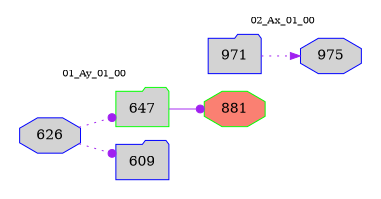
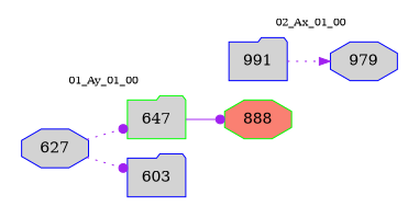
  digraph {
    rankdir=LR
    node [color=blue fillcolor=lightgrey shape=octagon style=filled]
    edge [arrowhead=dot color=purple style=dotted]
-   n1 [label=626]
-   n2 [label=609 shape=folder]
+   n1 [label=627]
+   n2 [label=603 shape=folder]
    n3 [color=green label=647 shape=folder]
-   n4 [label=971 shape=folder]
-   n5 [color=green fillcolor=salmon label=881]
-   n6 [label=975]
+   n4 [label=991 shape=folder]
+   n5 [color=green fillcolor=salmon label=888]
+   n6 [label=979]
    subgraph cluster_1 {
      color=white
      fontsize=10
      label="01_Ay_01_00"
      n1
      n2
      n3
    }
    subgraph cluster_2 {
      color=white
      fontsize=10
      label="02_Ax_01_00"
      n4
      n5
      n6
    }
    n1 -> n2
    n1 -> n3
    n3 -> n5 [style=solid]
    n4 -> n6 [arrowhead=normal]
  }
